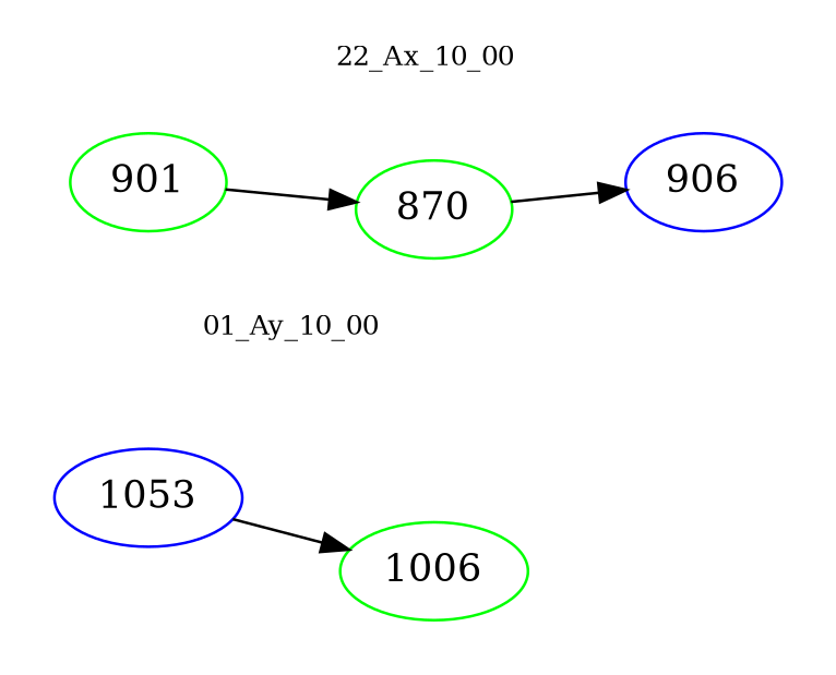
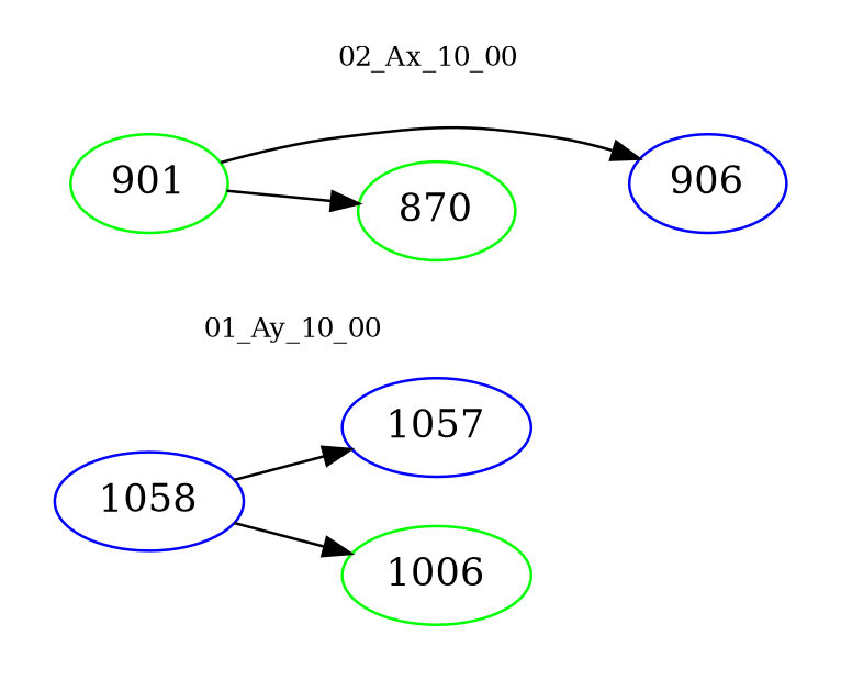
  digraph {
    rankdir=LR
    node [color=blue]
    edge [color=black]
-   n1 [label=1053]
+   n1 [label=1058]
    n2 [color=green label=1006]
+   n3 [label=1057]
    n4 [color=green label=901]
    n5 [color=green label=870]
    n6 [label=906]
    subgraph cluster_1 {
      color=white
      fontsize=10
      label="01_Ay_10_00"
      n1
      n2
+     n3
    }
    subgraph cluster_2 {
      color=white
      fontsize=10
-     label="22_Ax_10_00"
+     label="02_Ax_10_00"
      n4
      n5
      n6
    }
    n1 -> n2
+   n1 -> n3
    n4 -> n5
-   n5 -> n6
+   n4 -> n6
  }
